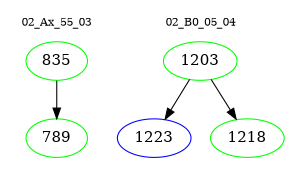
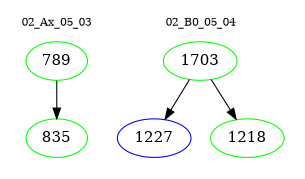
  digraph {
    node [color=green]
    edge [color=black]
    n1 [label=789]
    n2 [label=835]
-   n3 [color=blue label=1223]
-   n4 [label=1203]
+   n3 [color=blue label=1227]
+   n4 [label=1703]
    n5 [label=1218]
    subgraph cluster_1 {
      color=white
      fontsize=10
-     label="02_Ax_55_03"
+     label="02_Ax_05_03"
      n1
      n2
    }
    subgraph cluster_2 {
      color=white
      fontsize=10
      label="02_B0_05_04"
      n3
      n4
      n5
    }
-   n2 -> n1
+   n1 -> n2
    n4 -> n3
    n4 -> n5
  }
